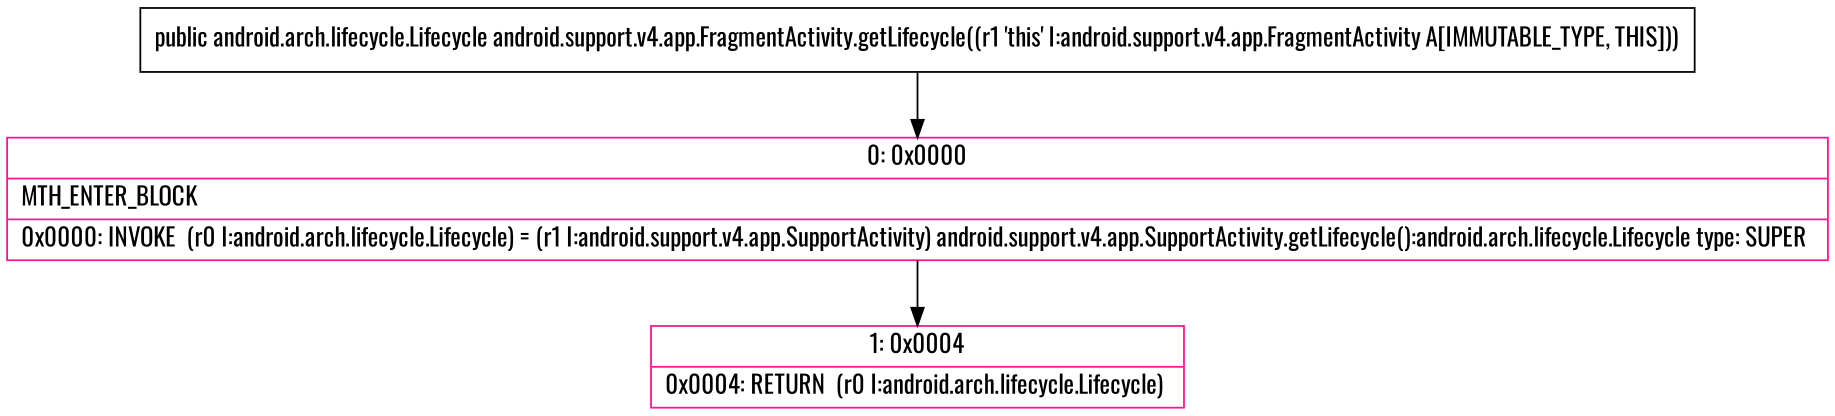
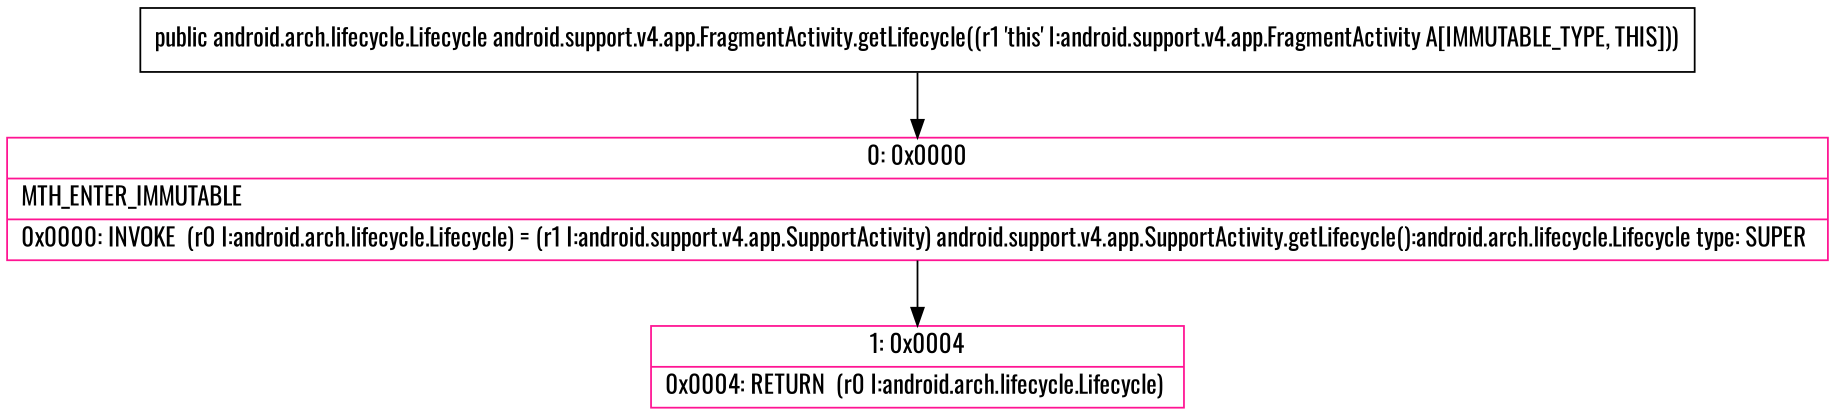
  digraph {
    fontname=Oswald
    node [shape=record color=deeppink fontname=Oswald]
    edge [style=solid fontname=Oswald]
-   n1 [label="{0\:\ 0x0000|MTH_ENTER_BLOCK\l|0x0000: INVOKE  (r0 I:android.arch.lifecycle.Lifecycle) = (r1 I:android.support.v4.app.SupportActivity) android.support.v4.app.SupportActivity.getLifecycle():android.arch.lifecycle.Lifecycle type: SUPER \l}"]
+   n1 [label="{0\:\ 0x0000|MTH_ENTER_IMMUTABLE\l|0x0000: INVOKE  (r0 I:android.arch.lifecycle.Lifecycle) = (r1 I:android.support.v4.app.SupportActivity) android.support.v4.app.SupportActivity.getLifecycle():android.arch.lifecycle.Lifecycle type: SUPER \l}"]
    n2 [label="{1\:\ 0x0004|0x0004: RETURN  (r0 I:android.arch.lifecycle.Lifecycle) \l}"]
    n3 [label="{public android.arch.lifecycle.Lifecycle android.support.v4.app.FragmentActivity.getLifecycle((r1 'this' I:android.support.v4.app.FragmentActivity A[IMMUTABLE_TYPE, THIS])) }" color=black]
    n1 -> n2
    n3 -> n1
  }
